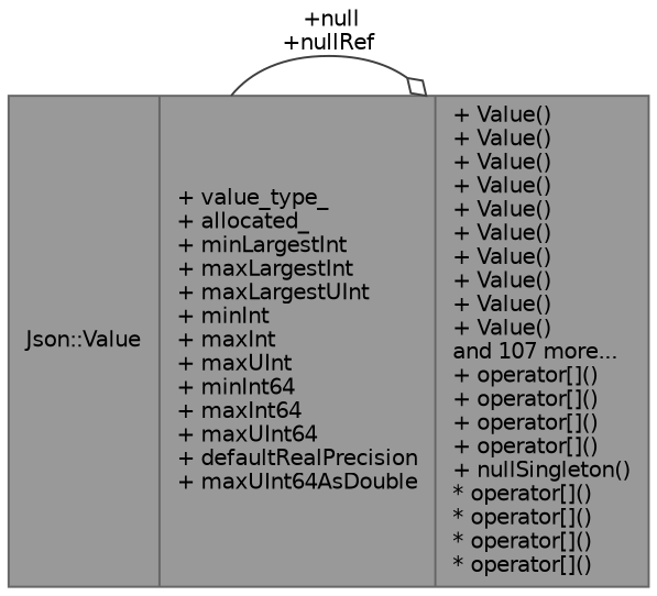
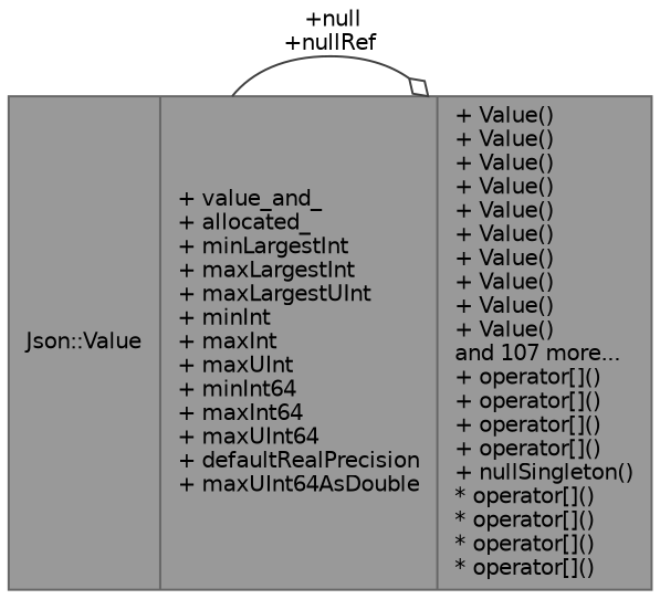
  digraph {
    rankdir=LR
-   n1 [color=gray40 fillcolor=grey60 fontcolor=black fontname=Helvetica fontsize=10 height=0.2 label="{Json::Value\n|+ value_type_\l+ allocated_\l+ minLargestInt\l+ maxLargestInt\l+ maxLargestUInt\l+ minInt\l+ maxInt\l+ maxUInt\l+ minInt64\l+ maxInt64\l+ maxUInt64\l+ defaultRealPrecision\l+ maxUInt64AsDouble\l|+ Value()\l+ Value()\l+ Value()\l+ Value()\l+ Value()\l+ Value()\l+ Value()\l+ Value()\l+ Value()\l+ Value()\land 107 more...\l+ operator[]()\l+ operator[]()\l+ operator[]()\l+ operator[]()\l+ nullSingleton()\l* operator[]()\l* operator[]()\l* operator[]()\l* operator[]()\l}" shape=record style=filled width=0.4]
+   n1 [color=gray40 fillcolor=grey60 fontcolor=black fontname=Helvetica fontsize=10 height=0.2 label="{Json::Value\n|+ value_and_\l+ allocated_\l+ minLargestInt\l+ maxLargestInt\l+ maxLargestUInt\l+ minInt\l+ maxInt\l+ maxUInt\l+ minInt64\l+ maxInt64\l+ maxUInt64\l+ defaultRealPrecision\l+ maxUInt64AsDouble\l|+ Value()\l+ Value()\l+ Value()\l+ Value()\l+ Value()\l+ Value()\l+ Value()\l+ Value()\l+ Value()\l+ Value()\land 107 more...\l+ operator[]()\l+ operator[]()\l+ operator[]()\l+ operator[]()\l+ nullSingleton()\l* operator[]()\l* operator[]()\l* operator[]()\l* operator[]()\l}" shape=record style=filled width=0.4]
    n1 -> n1 [arrowhead=odiamond color=grey25 fontname=Helvetica fontsize=10 label=" +null\n+nullRef" labelfontname=Helvetica labelfontsize=10 style=solid]
  }
